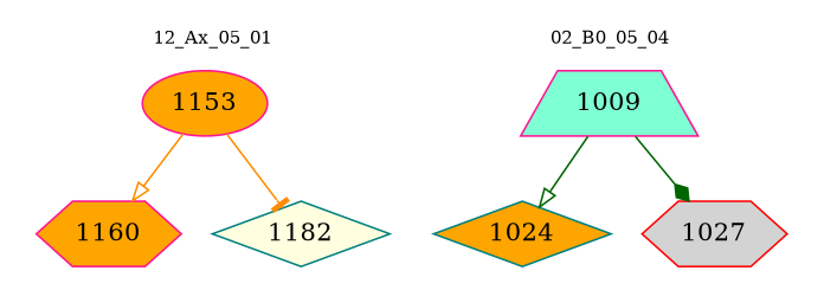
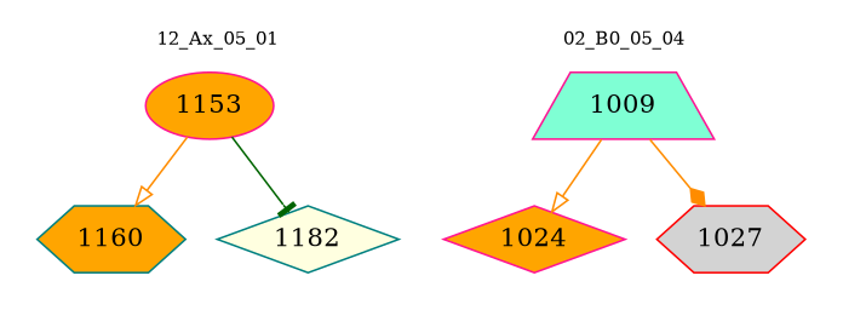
  digraph {
    node [color=deeppink fillcolor=orange shape=hexagon style=filled]
    edge [arrowhead=onormal color=darkorange]
    n1 [label=1153 shape=ellipse]
-   n2 [label=1160]
+   n2 [color=teal label=1160]
    n3 [color=teal fillcolor=lightyellow label=1182 shape=diamond]
    n4 [fillcolor=aquamarine label=1009 shape=trapezium]
-   n5 [color=teal label=1024 shape=diamond]
+   n5 [label=1024 shape=diamond]
    n6 [color=red fillcolor=lightgrey label=1027]
    subgraph cluster_1 {
      color=white
      fontsize=10
      label="12_Ax_05_01"
      n1
      n2
      n3
    }
    subgraph cluster_2 {
      color=white
      fontsize=10
      label="02_B0_05_04"
      n4
      n5
      n6
    }
    n1 -> n2
-   n1 -> n3 [arrowhead=tee]
-   n4 -> n5 [color=darkgreen]
-   n4 -> n6 [arrowhead=diamond color=darkgreen]
+   n1 -> n3 [arrowhead=tee color=darkgreen]
+   n4 -> n5
+   n4 -> n6 [arrowhead=diamond]
  }
